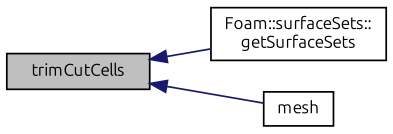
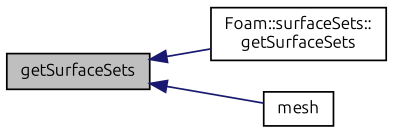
  digraph {
    fontname=Ubuntu
    rankdir=LR
    node [color=black fontname=Ubuntu fontsize=10 shape=record]
    edge [color=midnightblue dir=back fontname=Ubuntu fontsize=10 labelfontname=FreeSans labelfontsize=10 style=solid]
-   n1 [fillcolor=grey75 fontcolor=black height=0.2 label=trimCutCells style=filled width=0.4]
+   n1 [fillcolor=grey75 fontcolor=black height=0.2 label=getSurfaceSets style=filled width=0.4]
    n2 [height=0.2 label="Foam::surfaceSets::\lgetSurfaceSets" width=0.4]
    n3 [height=0.2 label=mesh width=0.4]
    n1 -> n2
    n1 -> n3
  }
